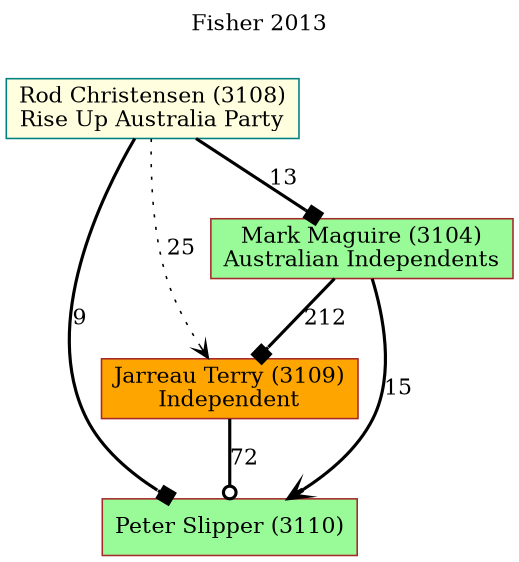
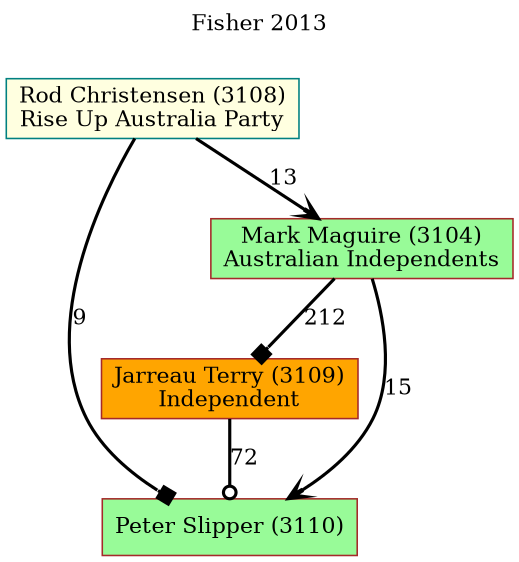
  digraph {
    label="Fisher 2013"
    labelloc=t
    mclimit=10
    node [color=brown fillcolor=palegreen shape=box style=filled]
    edge [arrowhead=vee style=bold]
    n1 [label="Peter Slipper (3110)\n"]
    n2 [fillcolor=orange label="Jarreau Terry (3109)\nIndependent"]
    n3 [label="Mark Maguire (3104)\nAustralian Independents"]
    n4 [color=teal fillcolor=lightyellow label="Rod Christensen (3108)\nRise Up Australia Party"]
    n2 -> n1 [arrowhead=odot label=72]
    n3 -> n1 [label=15]
    n3 -> n2 [arrowhead=box label=212]
    n4 -> n1 [arrowhead=box label=9]
-   n4 -> n2 [label=25 style=dotted]
-   n4 -> n3 [arrowhead=box label=13]
+   n4 -> n3 [label=13]
  }
